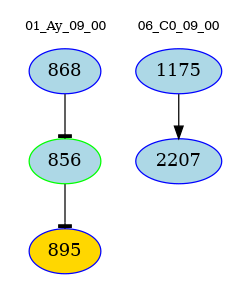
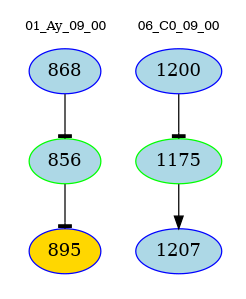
  digraph {
    node [color=blue fillcolor=lightblue style=filled]
    edge [arrowhead=tee color=black]
    n1 [label=868]
    n2 [color=green label=856]
    n3 [fillcolor=gold label=895]
-   n5 [label=1175]
-   n6 [label=2207]
+   n4 [label=1200]
+   n5 [color=green label=1175]
+   n6 [label=1207]
    subgraph cluster_1 {
      color=white
      fontsize=10
      label="01_Ay_09_00"
      n1
      n2
      n3
    }
    subgraph cluster_2 {
      color=white
      fontsize=10
      label="06_C0_09_00"
+     n4
      n5
      n6
    }
    n1 -> n2
    n2 -> n3
+   n4 -> n5
    n5 -> n6 [arrowhead=normal]
  }
